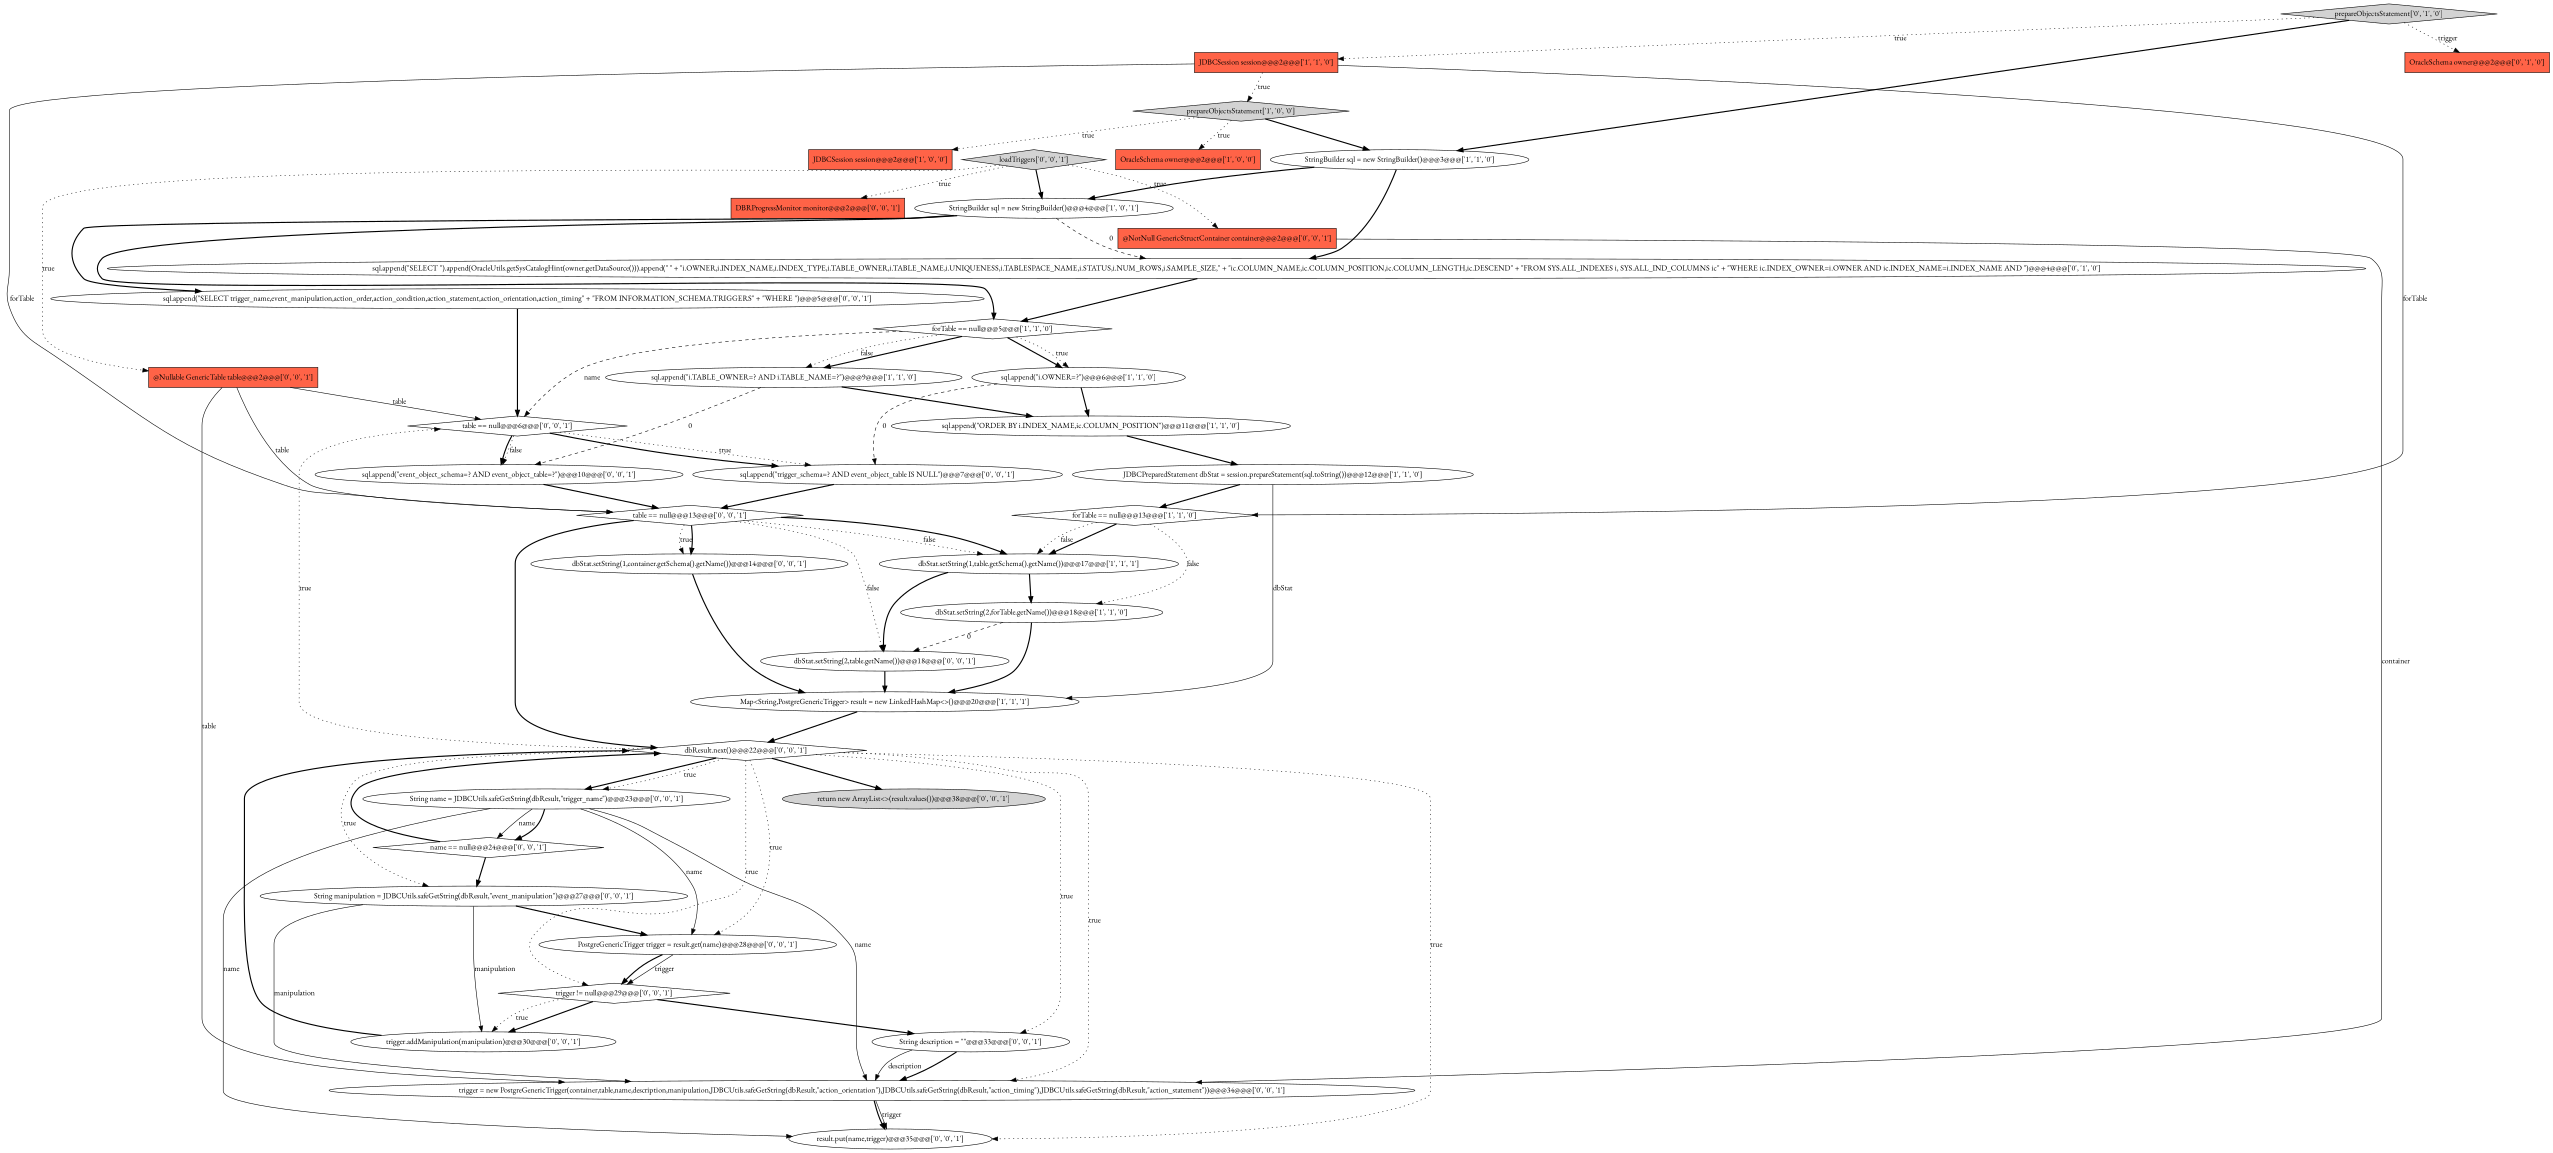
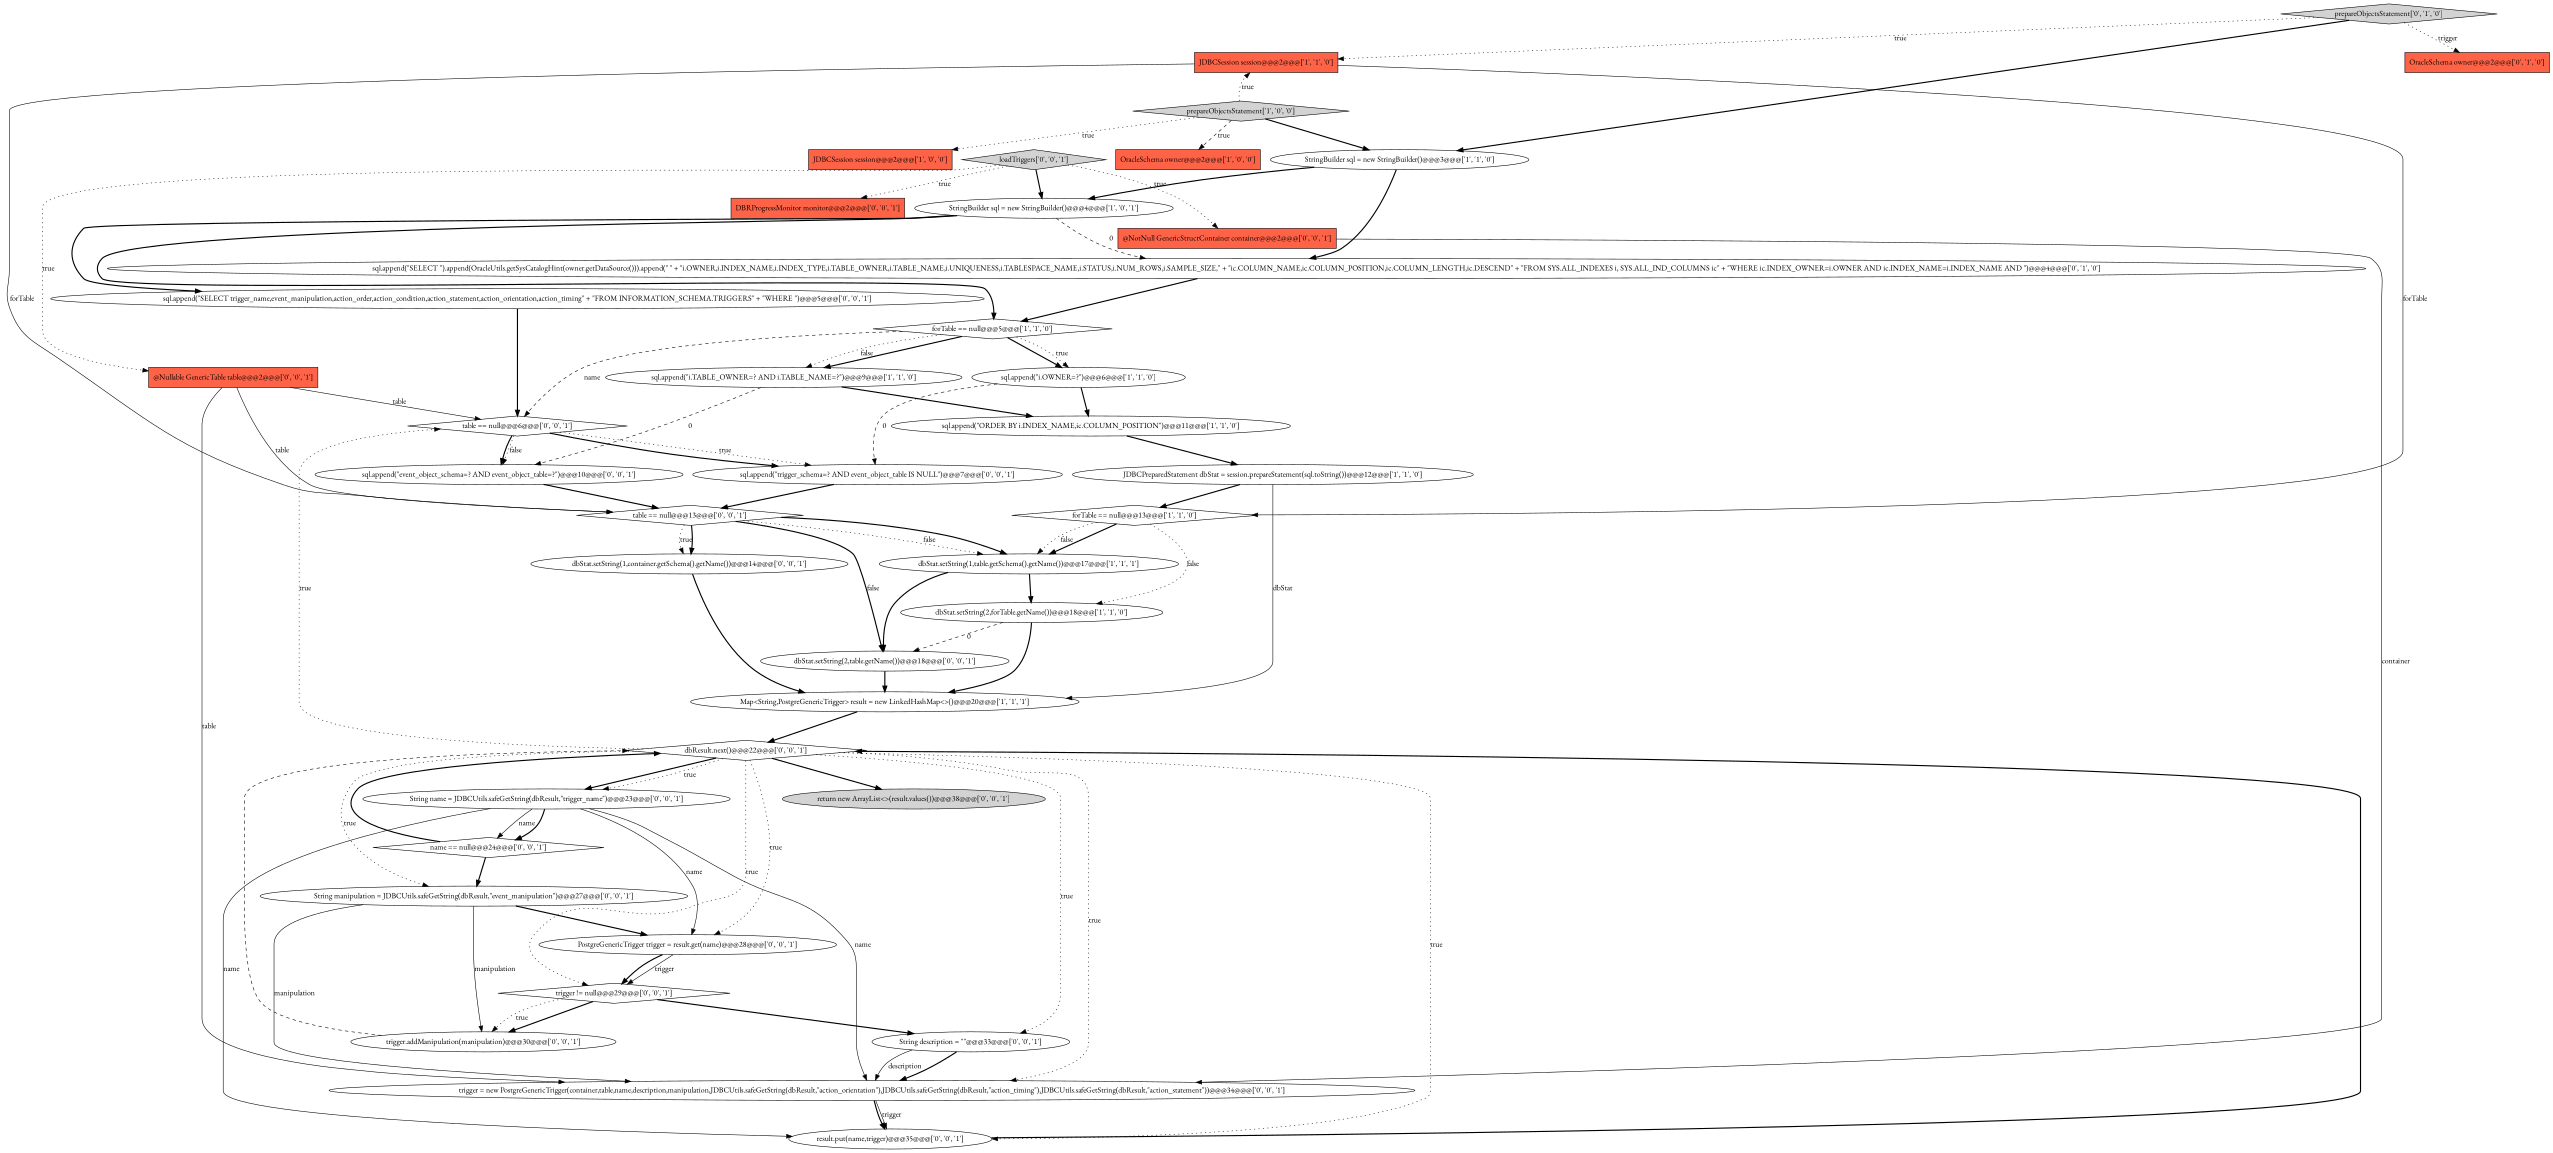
  digraph {
    fontname="EB Garamond"
    node [fillcolor=white fontname="EB Garamond" shape=ellipse style=filled]
    edge [fontname="EB Garamond" style=bold]
    n1 [label="table == null@@@6@@@['0', '0', '1']" shape=diamond]
    n2 [label="sql.append(\"trigger_schema=? AND event_object_table IS NULL\")@@@7@@@['0', '0', '1']"]
    n3 [label="sql.append(\"event_object_schema=? AND event_object_table=?\")@@@10@@@['0', '0', '1']"]
    n4 [label="table == null@@@13@@@['0', '0', '1']" shape=diamond]
    n5 [label="sql.append(\"SELECT trigger_name,event_manipulation,action_order,action_condition,action_statement,action_orientation,action_timing\" + \"FROM INFORMATION_SCHEMA.TRIGGERS\" + \"WHERE \")@@@5@@@['0', '0', '1']"]
    n6 [label="dbStat.setString(1,container.getSchema().getName())@@@14@@@['0', '0', '1']"]
    n7 [label="Map<String,PostgreGenericTrigger> result = new LinkedHashMap<>()@@@20@@@['1', '1', '1']"]
    n8 [label="dbResult.next()@@@22@@@['0', '0', '1']" shape=diamond]
    n9 [label="trigger != null@@@29@@@['0', '0', '1']" shape=diamond]
    n10 [label="trigger.addManipulation(manipulation)@@@30@@@['0', '0', '1']"]
    n11 [label="String description = \"\"@@@33@@@['0', '0', '1']"]
    n12 [label="trigger = new PostgreGenericTrigger(container,table,name,description,manipulation,JDBCUtils.safeGetString(dbResult,\"action_orientation\"),JDBCUtils.safeGetString(dbResult,\"action_timing\"),JDBCUtils.safeGetString(dbResult,\"action_statement\"))@@@34@@@['0', '0', '1']"]
    n13 [label="forTable == null@@@5@@@['1', '1', '0']" shape=diamond]
    n14 [label="sql.append(\"i.OWNER=?\")@@@6@@@['1', '1', '0']"]
    n15 [label="sql.append(\"i.TABLE_OWNER=? AND i.TABLE_NAME=?\")@@@9@@@['1', '1', '0']"]
    n16 [label="forTable == null@@@13@@@['1', '1', '0']" shape=diamond]
    n17 [label="dbStat.setString(1,table.getSchema().getName())@@@17@@@['1', '1', '1']"]
    n18 [label="dbStat.setString(2,forTable.getName())@@@18@@@['1', '1', '0']"]
    n19 [label="dbStat.setString(2,table.getName())@@@18@@@['0', '0', '1']"]
    n20 [label="String manipulation = JDBCUtils.safeGetString(dbResult,\"event_manipulation\")@@@27@@@['0', '0', '1']"]
    n21 [label="PostgreGenericTrigger trigger = result.get(name)@@@28@@@['0', '0', '1']"]
    n22 [label="result.put(name,trigger)@@@35@@@['0', '0', '1']"]
    n23 [fillcolor=tomato label="JDBCSession session@@@2@@@['1', '0', '0']" shape=box]
    n24 [label="name == null@@@24@@@['0', '0', '1']" shape=diamond]
    n25 [label="String name = JDBCUtils.safeGetString(dbResult,\"trigger_name\")@@@23@@@['0', '0', '1']"]
    n26 [fillcolor=lightgray label="return new ArrayList<>(result.values())@@@38@@@['0', '0', '1']"]
    n27 [fillcolor=tomato label="@NotNull GenericStructContainer container@@@2@@@['0', '0', '1']" shape=box]
    n28 [label="sql.append(\"ORDER BY i.INDEX_NAME,ic.COLUMN_POSITION\")@@@11@@@['1', '1', '0']"]
    n29 [fillcolor=lightgray label="loadTriggers['0', '0', '1']" shape=diamond]
    n30 [fillcolor=tomato label="DBRProgressMonitor monitor@@@2@@@['0', '0', '1']" shape=box]
    n31 [label="StringBuilder sql = new StringBuilder()@@@4@@@['1', '0', '1']"]
    n32 [fillcolor=tomato label="@Nullable GenericTable table@@@2@@@['0', '0', '1']" shape=box]
    n33 [label="sql.append(\"SELECT \").append(OracleUtils.getSysCatalogHint(owner.getDataSource())).append(\" \" + \"i.OWNER,i.INDEX_NAME,i.INDEX_TYPE,i.TABLE_OWNER,i.TABLE_NAME,i.UNIQUENESS,i.TABLESPACE_NAME,i.STATUS,i.NUM_ROWS,i.SAMPLE_SIZE,\" + \"ic.COLUMN_NAME,ic.COLUMN_POSITION,ic.COLUMN_LENGTH,ic.DESCEND\" + \"FROM SYS.ALL_INDEXES i, SYS.ALL_IND_COLUMNS ic\" + \"WHERE ic.INDEX_OWNER=i.OWNER AND ic.INDEX_NAME=i.INDEX_NAME AND \")@@@4@@@['0', '1', '0']"]
    n34 [fillcolor=lightgray label="prepareObjectsStatement['0', '1', '0']" shape=diamond]
    n35 [fillcolor=tomato label="JDBCSession session@@@2@@@['1', '1', '0']" shape=box]
    n36 [fillcolor=tomato label="OracleSchema owner@@@2@@@['0', '1', '0']" shape=box]
    n37 [label="StringBuilder sql = new StringBuilder()@@@3@@@['1', '1', '0']"]
    n38 [label="JDBCPreparedStatement dbStat = session.prepareStatement(sql.toString())@@@12@@@['1', '1', '0']"]
    n39 [fillcolor=lightgray label="prepareObjectsStatement['1', '0', '0']" shape=diamond]
    n40 [fillcolor=tomato label="OracleSchema owner@@@2@@@['1', '0', '0']" shape=box]
    n1 -> n2 [label=true style=dotted]
    n1 -> n2
    n1 -> n3 [label=false style=dotted]
    n1 -> n3
    n2 -> n4
    n3 -> n4
    n4 -> n6 [label=true style=dotted]
    n4 -> n6
    n4 -> n17
    n4 -> n17 [label=false style=dotted]
-   n4 -> n19 [label=false style=dotted]
+   n4 -> n19 [label=false]
    n5 -> n1
    n6 -> n7
    n7 -> n8
    n8 -> n1 [label=true style=dotted]
    n8 -> n9 [label=true style=dotted]
    n8 -> n11 [label=true style=dotted]
    n8 -> n12 [label=true style=dotted]
    n8 -> n20 [label=true style=dotted]
    n8 -> n21 [label=true style=dotted]
    n8 -> n22 [label=true style=dotted]
    n8 -> n25
    n8 -> n25 [label=true style=dotted]
    n8 -> n26
    n9 -> n10 [label=true style=dotted]
    n9 -> n10
    n9 -> n11
-   n10 -> n8
+   n10 -> n8 [style=dashed]
    n11 -> n12
    n11 -> n12 [label=description style=solid]
    n12 -> n22 [label=trigger style=solid]
    n12 -> n22
    n13 -> n1 [label=name style=dashed]
    n13 -> n14
    n13 -> n14 [label=true style=dotted]
    n13 -> n15
    n13 -> n15 [label=false style=dotted]
    n14 -> n2 [label=0 style=dashed]
    n14 -> n28
    n15 -> n3 [label=0 style=dashed]
    n15 -> n28
    n16 -> n17
    n16 -> n17 [label=false style=dotted]
    n16 -> n18 [label=false style=dotted]
    n17 -> n18
    n17 -> n19
    n18 -> n7
    n18 -> n19 [label=0 style=dashed]
    n19 -> n7
    n20 -> n10 [label=manipulation style=solid]
    n20 -> n12 [label=manipulation style=solid]
    n20 -> n21
    n21 -> n9
    n21 -> n9 [label=trigger style=solid]
-   n4 -> n8
+   n22 -> n8
    n24 -> n8
    n24 -> n20
    n25 -> n12 [label=name style=solid]
    n25 -> n21 [label=name style=solid]
    n25 -> n22 [label=name style=solid]
    n25 -> n24 [label=name style=solid]
    n25 -> n24
    n27 -> n12 [label=container style=solid]
    n28 -> n38
    n29 -> n27 [label=true style=dotted]
    n29 -> n30 [label=true style=dotted]
    n29 -> n31
    n29 -> n32 [label=true style=dotted]
    n31 -> n5
    n31 -> n13
    n31 -> n33 [label=0 style=dashed]
    n32 -> n1 [label=table style=solid]
    n32 -> n4 [label=table style=solid]
    n32 -> n12 [label=table style=solid]
    n33 -> n13
    n34 -> n35 [label=true style=dotted]
    n34 -> n36 [label=trigger style=dotted]
    n34 -> n37
    n35 -> n4 [label=forTable style=solid]
    n35 -> n16 [label=forTable style=solid]
    n37 -> n31
    n37 -> n33
    n38 -> n7 [label=dbStat style=solid]
    n38 -> n16
    n39 -> n23 [label=true style=dotted]
-   n35 -> n39 [label=true style=dotted]
+   n39 -> n35 [label=true style=dotted]
    n39 -> n37
-   n39 -> n40 [label=true style=dotted]
+   n39 -> n40 [label=true style=dashed]
  }
